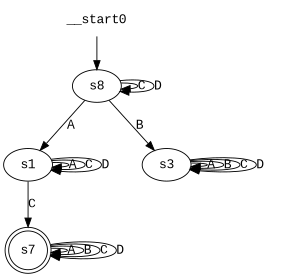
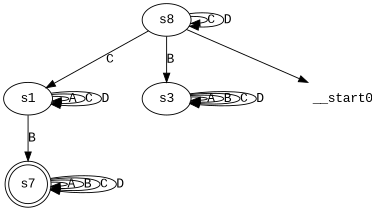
  digraph {
    fontname="Liberation Mono"
    node [fontname="Liberation Mono"]
    edge [fontname="Liberation Mono"]
    n1 [label=s8]
    n2 [label=s1]
    n3 [label=s3]
    n4 [label=s7 shape=doublecircle]
    __start0 [shape=none]
    n1 -> n1 [label=C]
    n1 -> n1 [label=D]
-   n1 -> n2 [label=A]
+   n1 -> n2 [label=C]
    n1 -> n3 [label=B]
    n2 -> n2 [label=A]
    n2 -> n2 [label=C]
    n2 -> n2 [label=D]
-   n2 -> n4 [label=C]
+   n2 -> n4 [label=B]
    n3 -> n3 [label=A]
    n3 -> n3 [label=B]
    n3 -> n3 [label=C]
    n3 -> n3 [label=D]
    n4 -> n4 [label=A]
    n4 -> n4 [label=B]
    n4 -> n4 [label=C]
    n4 -> n4 [label=D]
-   __start0 -> n1
+   n1 -> __start0
  }
